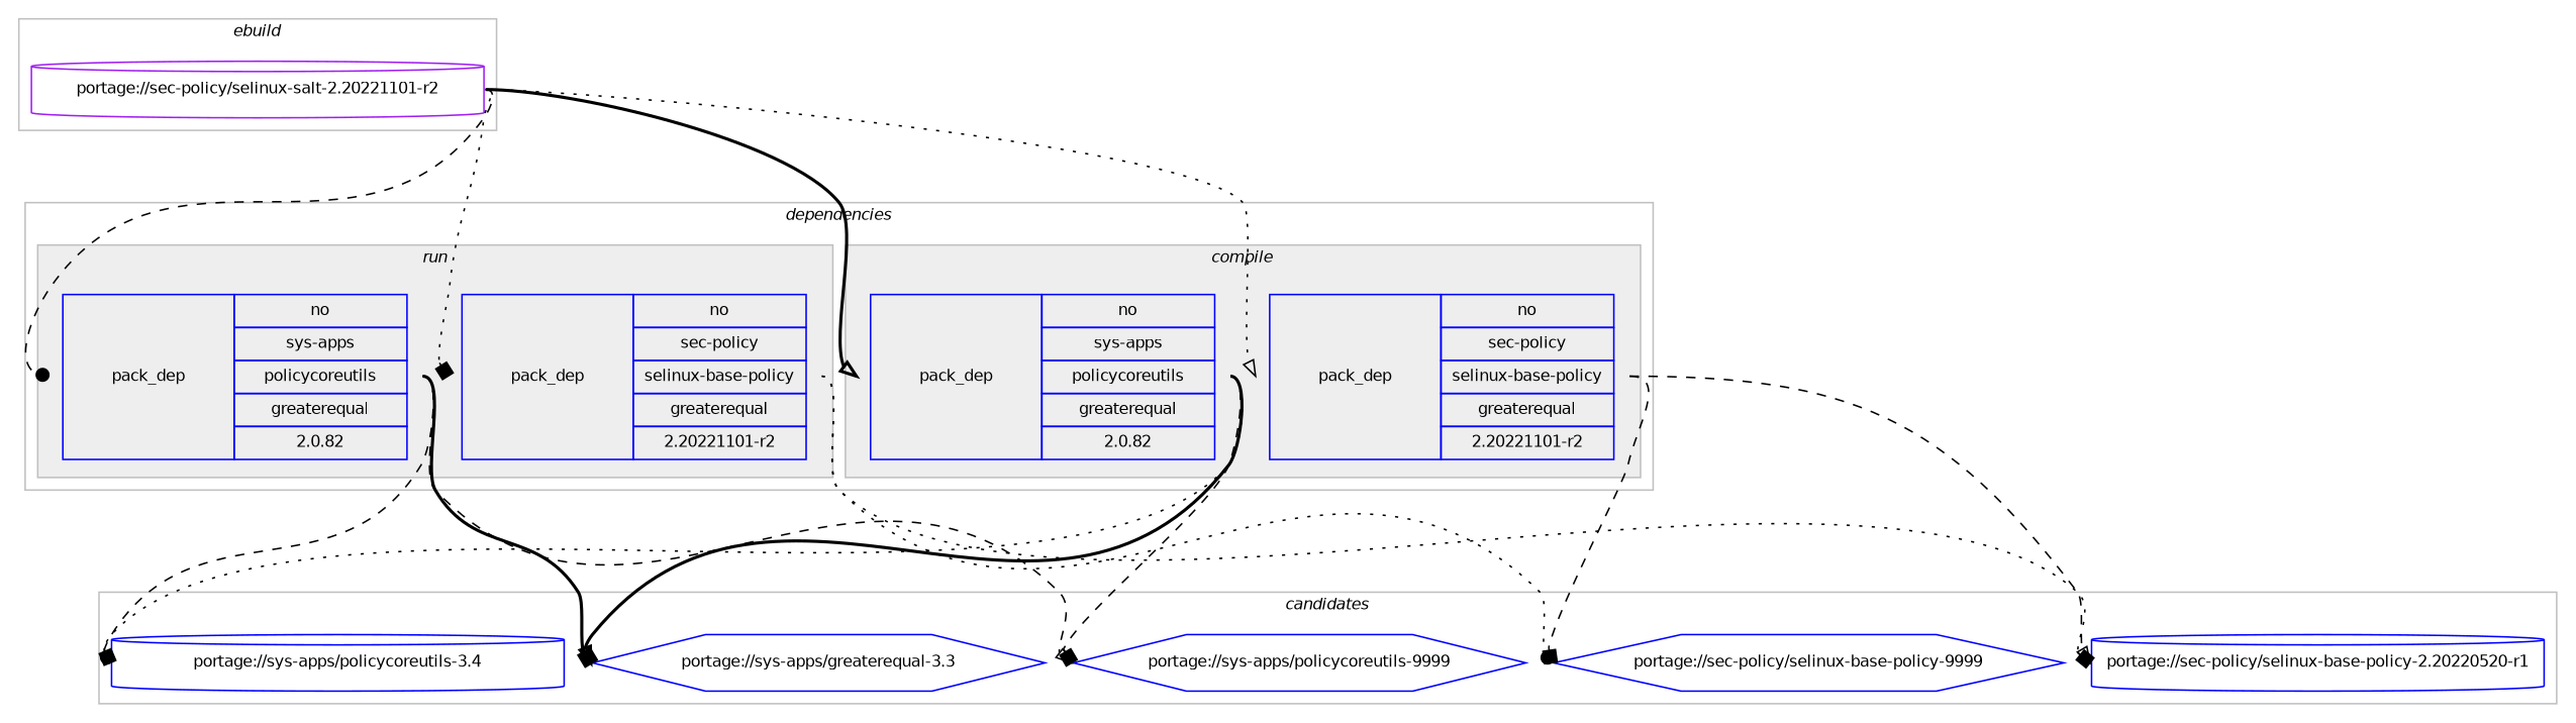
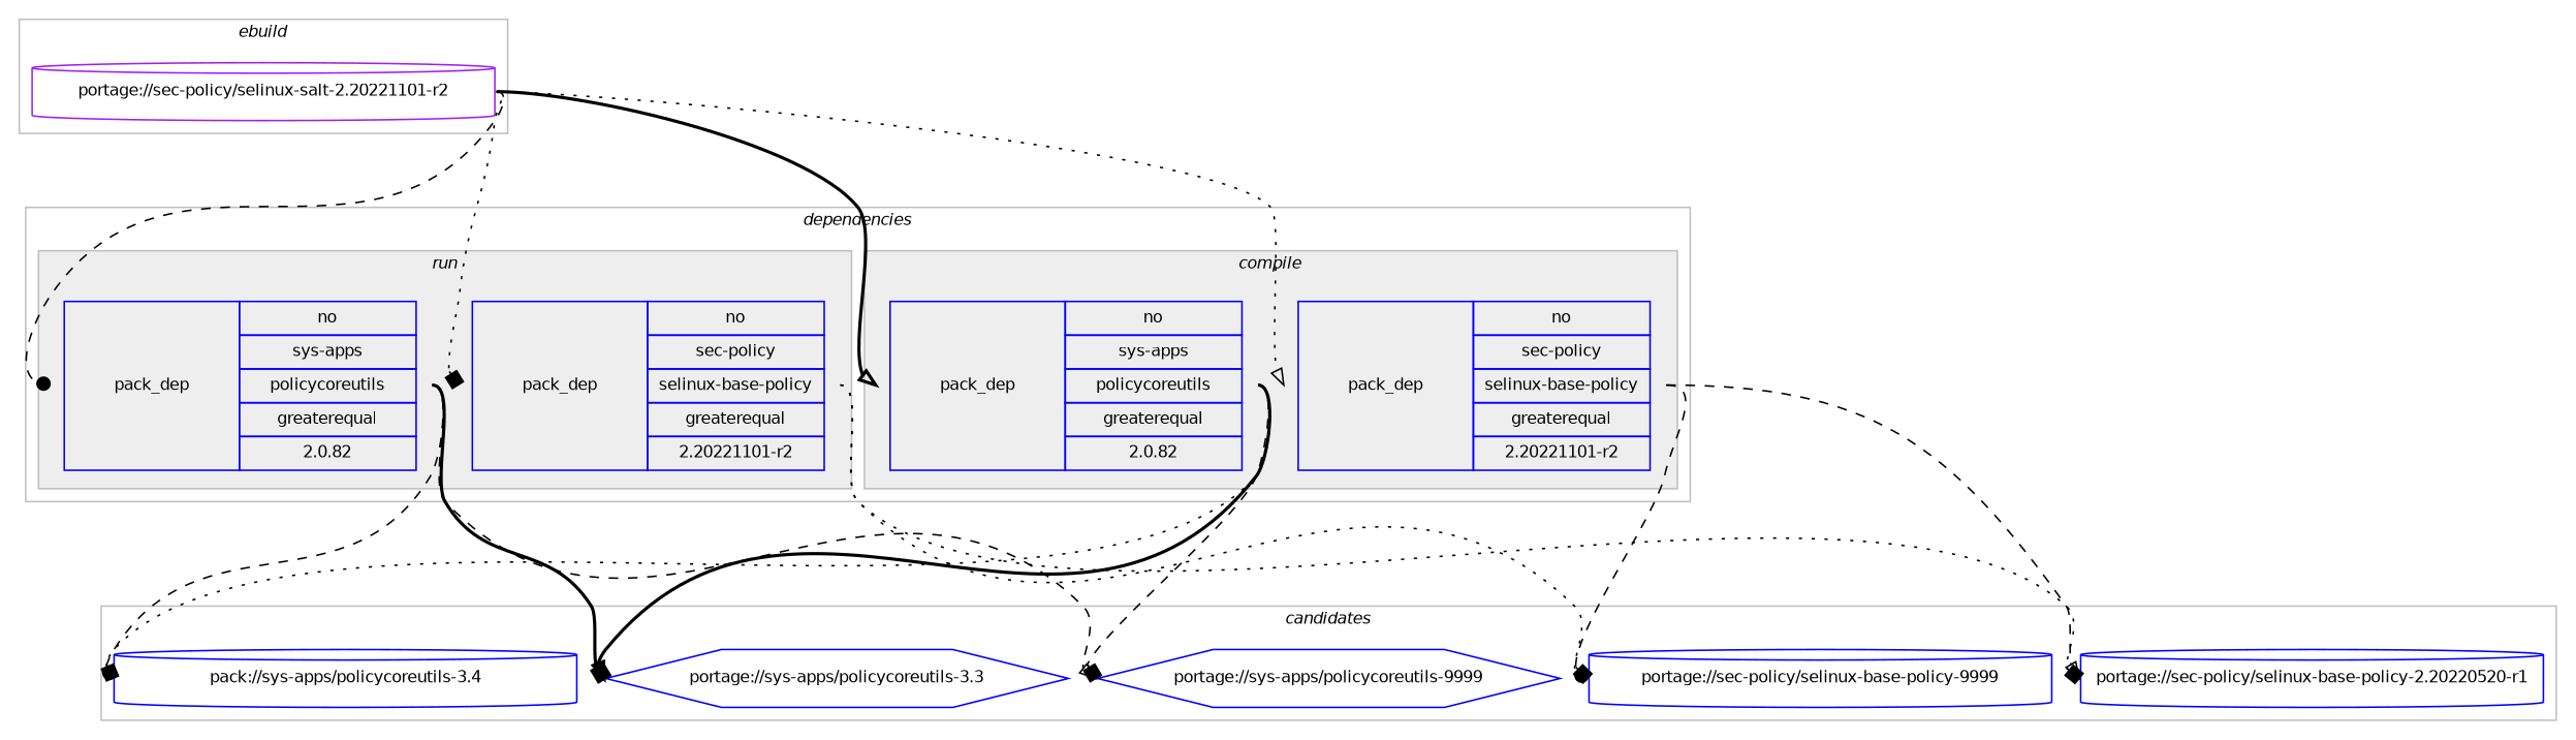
  digraph {
    compound=true
    concentrate=true
    fontname=Helvetica
    fontsize=10
    newrank=true
    rankdir=TB
    ranksep=1.5
    node [color=blue fontname=Helvetica fontsize=10 shape=cylinder]
    edge [arrowhead=box headport=w style=dashed tailport=e weight=100]
    n1 [color=purple label="portage://sec-policy/selinux-salt-2.20221101-r2" width=4]
    n2 [label=<<TABLE BORDER="0" CELLBORDER="1" CELLSPACING="0" CELLPADDING="4" WIDTH="220"><TR><TD ROWSPAN="6" CELLPADDING="30">pack_dep</TD></TR><TR><TD WIDTH="110">no</TD></TR><TR><TD>sec-policy</TD></TR><TR><TD>selinux-base-policy</TD></TR><TR><TD>greaterequal</TD></TR><TR><TD>2.20221101-r2</TD></TR></TABLE>> shape=none]
    n3 [label=<<TABLE BORDER="0" CELLBORDER="1" CELLSPACING="0" CELLPADDING="4" WIDTH="220"><TR><TD ROWSPAN="6" CELLPADDING="30">pack_dep</TD></TR><TR><TD WIDTH="110">no</TD></TR><TR><TD>sys-apps</TD></TR><TR><TD>policycoreutils</TD></TR><TR><TD>greaterequal</TD></TR><TR><TD>2.0.82</TD></TR></TABLE>> shape=none]
    n4 [label=<<TABLE BORDER="0" CELLBORDER="1" CELLSPACING="0" CELLPADDING="4" WIDTH="220"><TR><TD ROWSPAN="6" CELLPADDING="30">pack_dep</TD></TR><TR><TD WIDTH="110">no</TD></TR><TR><TD>sec-policy</TD></TR><TR><TD>selinux-base-policy</TD></TR><TR><TD>greaterequal</TD></TR><TR><TD>2.20221101-r2</TD></TR></TABLE>> shape=none]
    n5 [label=<<TABLE BORDER="0" CELLBORDER="1" CELLSPACING="0" CELLPADDING="4" WIDTH="220"><TR><TD ROWSPAN="6" CELLPADDING="30">pack_dep</TD></TR><TR><TD WIDTH="110">no</TD></TR><TR><TD>sys-apps</TD></TR><TR><TD>policycoreutils</TD></TR><TR><TD>greaterequal</TD></TR><TR><TD>2.0.82</TD></TR></TABLE>> shape=none]
    n6 [label="portage://sec-policy/selinux-base-policy-2.20220520-r1" width=4]
-   n7 [label="portage://sec-policy/selinux-base-policy-9999" shape=hexagon width=4]
-   n8 [label="portage://sys-apps/greaterequal-3.3" shape=hexagon width=4]
-   n9 [label="portage://sys-apps/policycoreutils-3.4" width=4]
+   n7 [label="portage://sec-policy/selinux-base-policy-9999" width=4]
+   n8 [label="portage://sys-apps/policycoreutils-3.3" shape=hexagon width=4]
+   n9 [label="pack://sys-apps/policycoreutils-3.4" width=4]
    n10 [label="portage://sys-apps/policycoreutils-9999" shape=hexagon width=4]
    subgraph cluster_1 {
      color=gray
      label=<<i>ebuild</i>>
      rank=same
      n1
    }
    subgraph cluster_2 {
      color=gray
      label=<<i>dependencies</i>>
      subgraph cluster_3 {
        color=gray
        fillcolor="#eeeeee"
        label=<<i>compile</i>>
        style=filled
        subgraph sub_4 {
          color=gray
          fillcolor="#eeeeee"
          label=<<i>compile</i>>
          style=filled
          n2
        }
        subgraph sub_5 {
          color=gray
          fillcolor="#eeeeee"
          label=<<i>compile</i>>
          style=filled
          n3
        }
      }
      subgraph cluster_6 {
        color=gray
        fillcolor="#eeeeee"
        label=<<i>compile and run</i>>
        style=filled
      }
      subgraph cluster_7 {
        color=gray
        fillcolor="#eeeeee"
        label=<<i>run</i>>
        style=filled
        subgraph sub_8 {
          color=gray
          fillcolor="#eeeeee"
          label=<<i>run</i>>
          style=filled
          n4
        }
        subgraph sub_9 {
          color=gray
          fillcolor="#eeeeee"
          label=<<i>run</i>>
          style=filled
          n5
        }
      }
    }
    subgraph cluster_10 {
      color=gray
      label=<<i>candidates</i>>
      rank=same
      subgraph sub_11 {
        color=black
        label=<<i>candidates</i>>
        nodesep=1
        rank=same
        n6
        n7
      }
      subgraph sub_12 {
        color=black
        label=<<i>candidates</i>>
        nodesep=1
        rank=same
        n8
        n9
        n10
      }
      subgraph sub_13 {
        color=black
        label=<<i>candidates</i>>
        nodesep=1
        rank=same
        n6
        n7
      }
      subgraph sub_14 {
        color=black
        label=<<i>candidates</i>>
        nodesep=1
        rank=same
        n8
        n9
        n10
      }
    }
    n1 -> n2 [arrowhead=onormal style=dotted weight=20]
    n1 -> n3 [arrowhead=onormal style=bold weight=20]
    n1 -> n4 [style=dotted weight=20]
    n1 -> n5 [arrowhead=dot weight=20]
    n2 -> n6 [arrowhead=onormal]
    n2 -> n7
    n3 -> n8 [arrowhead=onormal style=bold]
    n3 -> n9 [style=dotted]
    n3 -> n10
    n4 -> n6 [style=dotted]
    n4 -> n7 [arrowhead=dot style=dotted]
    n5 -> n8 [style=bold]
    n5 -> n9 [arrowhead=dot]
    n5 -> n10 [arrowhead=onormal]
  }
